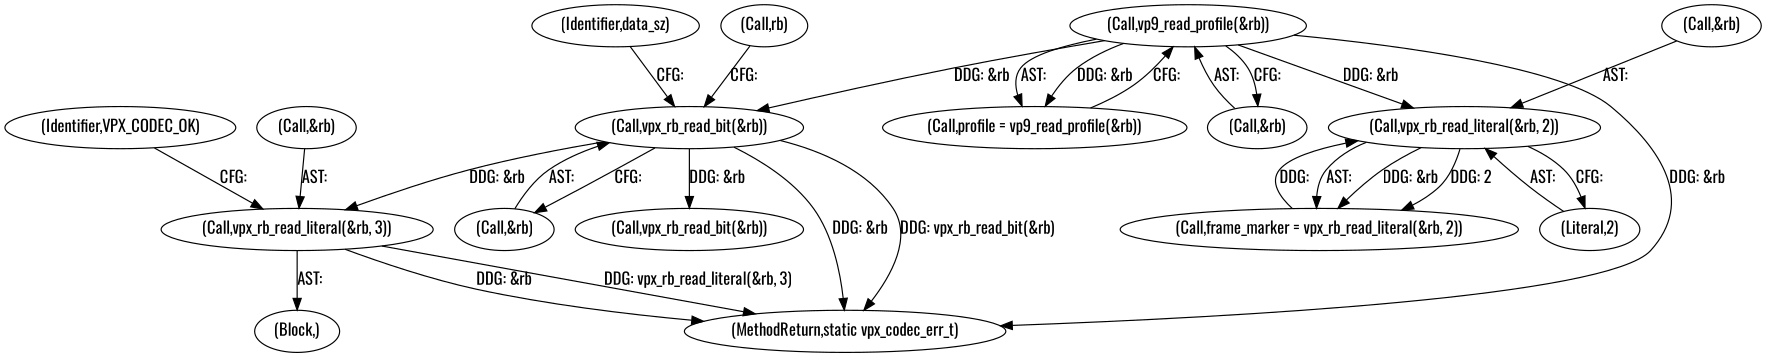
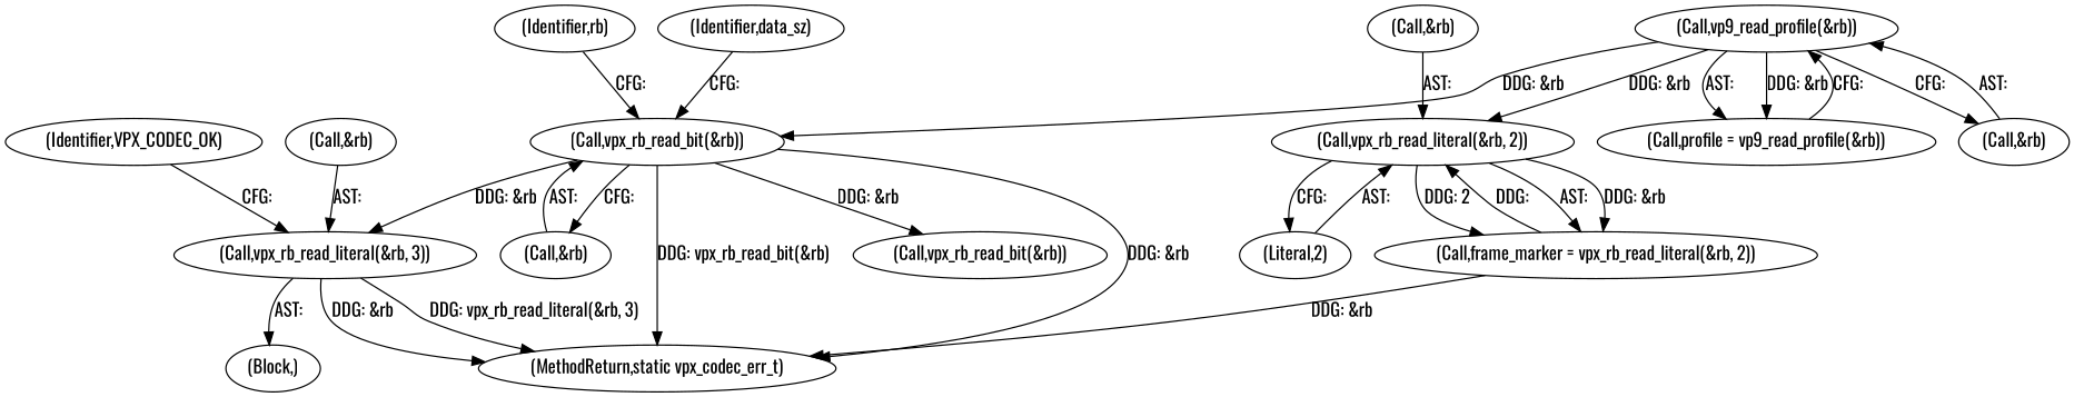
  digraph {
    fontname=Oswald
    node [fontname=Oswald]
    edge [fontname=Oswald]
    n1 [label="(Call,vpx_rb_read_literal(&rb, 3))"]
    n2 [label="(Block,)"]
    n3 [label="(MethodReturn,static vpx_codec_err_t)"]
    n4 [label="(Call,vpx_rb_read_bit(&rb))"]
    n5 [label="(Call,&rb)"]
    n6 [label="(Call,vpx_rb_read_bit(&rb))"]
    n7 [label="(Call,vp9_read_profile(&rb))"]
    n8 [label="(Call,profile = vp9_read_profile(&rb))"]
    n9 [label="(Call,&rb)"]
    n10 [label="(Call,vpx_rb_read_literal(&rb, 2))"]
    n11 [label="(Literal,2)"]
    n12 [label="(Call,frame_marker = vpx_rb_read_literal(&rb, 2))"]
    n13 [label="(Identifier,VPX_CODEC_OK)"]
    n14 [label="(Call,&rb)"]
    n15 [label="(Call,&rb)"]
    n16 [label="(Identifier,data_sz)"]
-   n17 [label="(Call,rb)"]
+   n17 [label="(Identifier,rb)"]
    n1 -> n2 [label="AST: "]
    n1 -> n3 [label="DDG: vpx_rb_read_literal(&rb, 3)"]
    n1 -> n3 [label="DDG: &rb"]
    n4 -> n1 [label="DDG: &rb"]
    n4 -> n3 [label="DDG: &rb"]
    n4 -> n3 [label="DDG: vpx_rb_read_bit(&rb)"]
    n4 -> n5 [label="CFG: "]
    n4 -> n6 [label="DDG: &rb"]
    n5 -> n4 [label="AST: "]
-   n7 -> n3 [label="DDG: &rb"]
+   n12 -> n3 [label="DDG: &rb"]
    n7 -> n4 [label="DDG: &rb"]
    n7 -> n8 [label="AST: "]
    n7 -> n8 [label="DDG: &rb"]
    n7 -> n9 [label="CFG: "]
    n7 -> n10 [label="DDG: &rb"]
    n8 -> n7 [label="CFG: "]
    n9 -> n7 [label="AST: "]
    n10 -> n11 [label="CFG: "]
    n10 -> n12 [label="AST: "]
    n10 -> n12 [label="DDG: &rb"]
    n10 -> n12 [label="DDG: 2"]
    n11 -> n10 [label="AST: "]
    n12 -> n10 [label="DDG: "]
    n13 -> n1 [label="CFG: "]
    n14 -> n10 [label="AST: "]
    n15 -> n1 [label="AST: "]
    n16 -> n4 [label="CFG: "]
    n17 -> n4 [label="CFG: "]
  }
